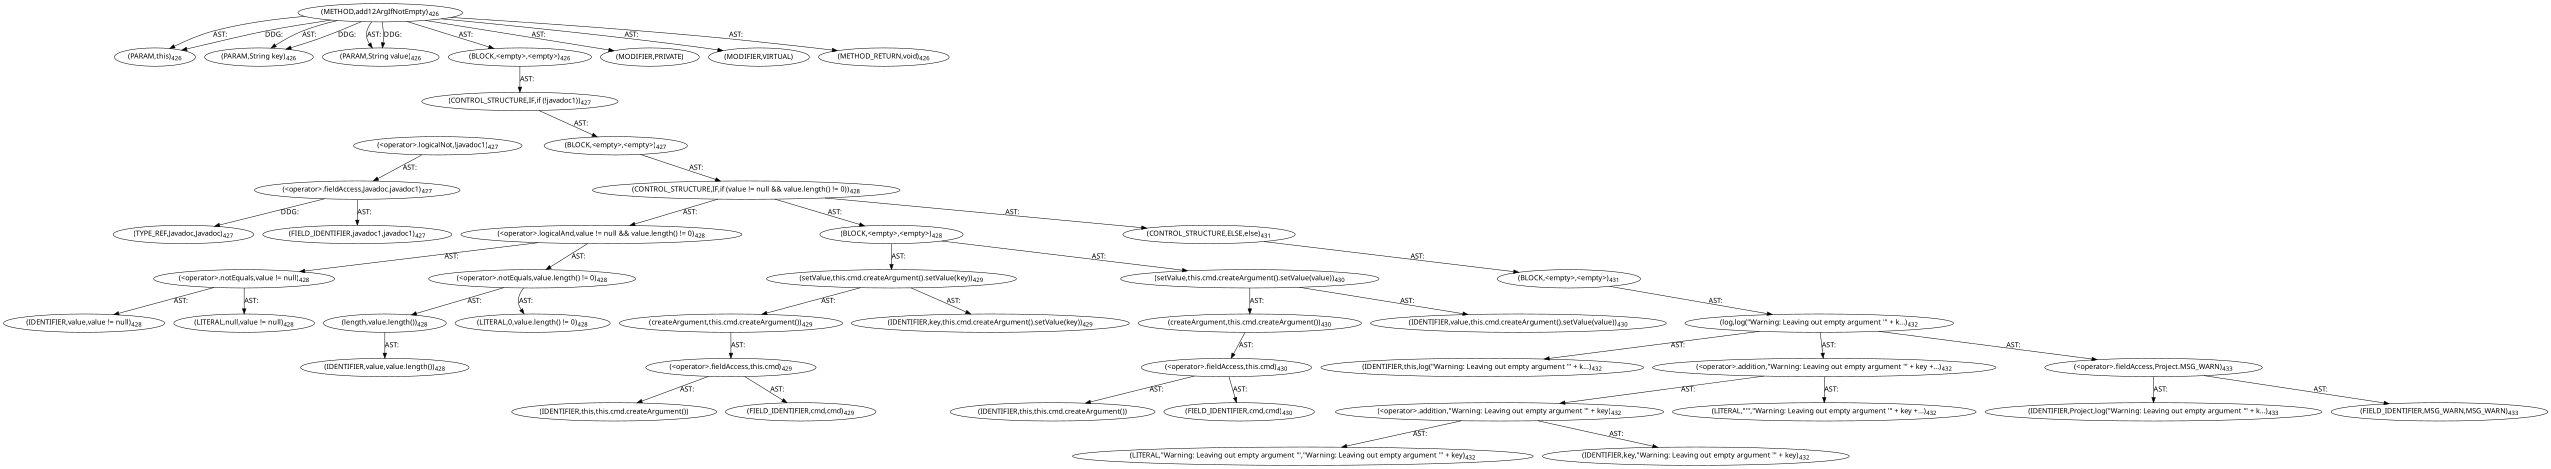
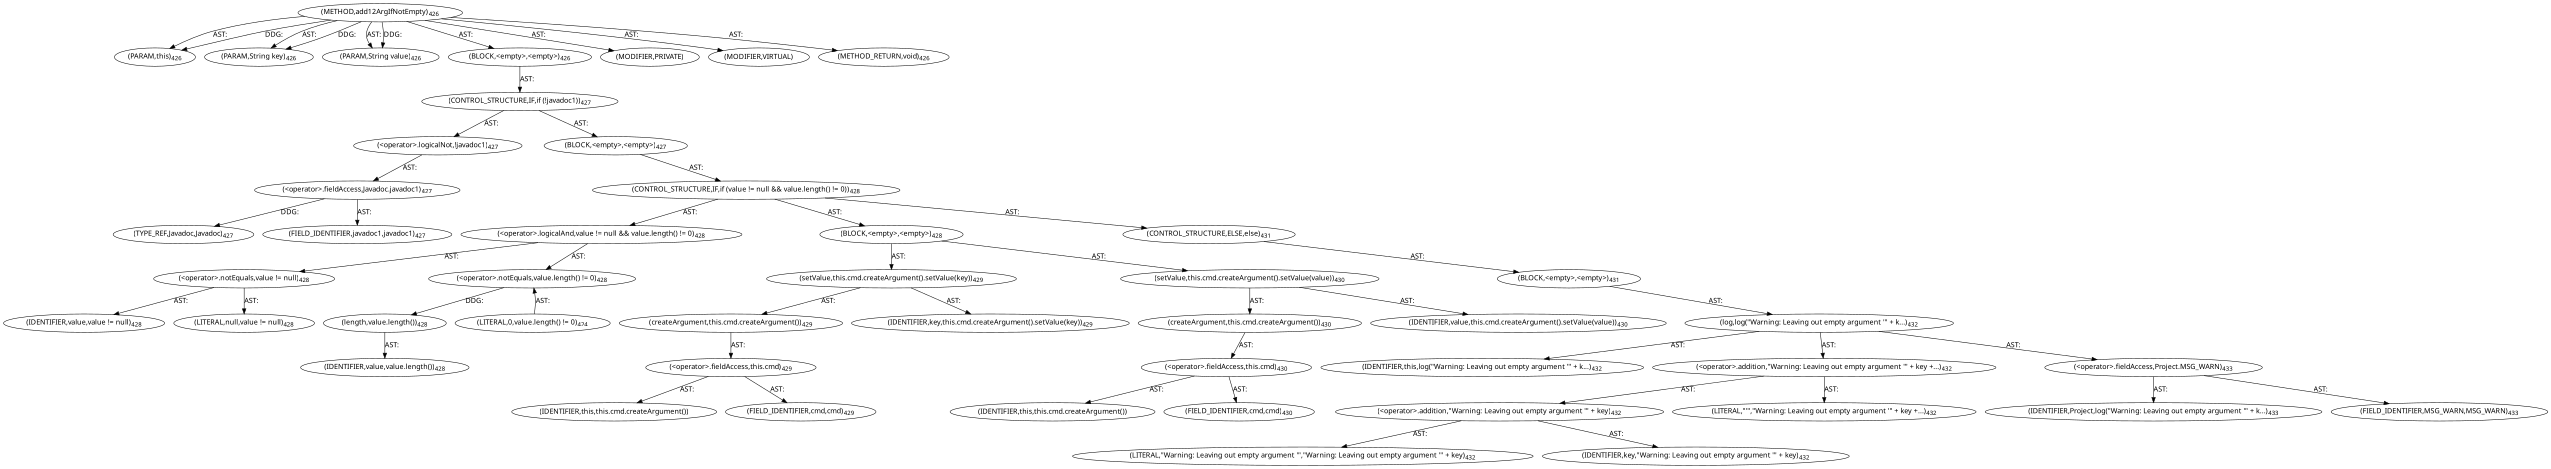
  digraph {
    fontname="Noto Sans"
    node [fontname="Noto Sans"]
    edge [fontname="Noto Sans"]
    n1 [label=<(METHOD,add12ArgIfNotEmpty)<SUB>426</SUB>>]
    n2 [label=<(PARAM,this)<SUB>426</SUB>>]
    n3 [label=<(PARAM,String key)<SUB>426</SUB>>]
    n4 [label=<(PARAM,String value)<SUB>426</SUB>>]
    n5 [label=<(BLOCK,&lt;empty&gt;,&lt;empty&gt;)<SUB>426</SUB>>]
    n6 [label=<(MODIFIER,PRIVATE)>]
    n7 [label=<(MODIFIER,VIRTUAL)>]
    n8 [label=<(METHOD_RETURN,void)<SUB>426</SUB>>]
    n9 [label=<(CONTROL_STRUCTURE,IF,if (!javadoc1))<SUB>427</SUB>>]
    n10 [label=<(&lt;operator&gt;.logicalNot,!javadoc1)<SUB>427</SUB>>]
    n11 [label=<(BLOCK,&lt;empty&gt;,&lt;empty&gt;)<SUB>427</SUB>>]
    n12 [label=<(&lt;operator&gt;.fieldAccess,Javadoc.javadoc1)<SUB>427</SUB>>]
    n13 [label=<(CONTROL_STRUCTURE,IF,if (value != null &amp;&amp; value.length() != 0))<SUB>428</SUB>>]
    n14 [label=<(TYPE_REF,Javadoc,Javadoc)<SUB>427</SUB>>]
    n15 [label=<(FIELD_IDENTIFIER,javadoc1,javadoc1)<SUB>427</SUB>>]
    n16 [label=<(&lt;operator&gt;.logicalAnd,value != null &amp;&amp; value.length() != 0)<SUB>428</SUB>>]
    n17 [label=<(BLOCK,&lt;empty&gt;,&lt;empty&gt;)<SUB>428</SUB>>]
    n18 [label=<(CONTROL_STRUCTURE,ELSE,else)<SUB>431</SUB>>]
    n19 [label=<(&lt;operator&gt;.notEquals,value != null)<SUB>428</SUB>>]
    n20 [label=<(&lt;operator&gt;.notEquals,value.length() != 0)<SUB>428</SUB>>]
    n21 [label=<(setValue,this.cmd.createArgument().setValue(key))<SUB>429</SUB>>]
    n22 [label=<(setValue,this.cmd.createArgument().setValue(value))<SUB>430</SUB>>]
    n23 [label=<(BLOCK,&lt;empty&gt;,&lt;empty&gt;)<SUB>431</SUB>>]
    n24 [label=<(IDENTIFIER,value,value != null)<SUB>428</SUB>>]
    n25 [label=<(LITERAL,null,value != null)<SUB>428</SUB>>]
    n26 [label=<(length,value.length())<SUB>428</SUB>>]
-   n27 [label=<(LITERAL,0,value.length() != 0)<SUB>428</SUB>>]
+   n27 [label=<(LITERAL,0,value.length() != 0)<SUB>424</SUB>>]
    n28 [label=<(IDENTIFIER,value,value.length())<SUB>428</SUB>>]
    n29 [label=<(createArgument,this.cmd.createArgument())<SUB>429</SUB>>]
    n30 [label=<(IDENTIFIER,key,this.cmd.createArgument().setValue(key))<SUB>429</SUB>>]
    n31 [label=<(createArgument,this.cmd.createArgument())<SUB>430</SUB>>]
    n32 [label=<(IDENTIFIER,value,this.cmd.createArgument().setValue(value))<SUB>430</SUB>>]
    n33 [label=<(&lt;operator&gt;.fieldAccess,this.cmd)<SUB>429</SUB>>]
    n34 [label=<(IDENTIFIER,this,this.cmd.createArgument())>]
    n35 [label=<(FIELD_IDENTIFIER,cmd,cmd)<SUB>429</SUB>>]
    n36 [label=<(&lt;operator&gt;.fieldAccess,this.cmd)<SUB>430</SUB>>]
    n37 [label=<(IDENTIFIER,this,this.cmd.createArgument())>]
    n38 [label=<(FIELD_IDENTIFIER,cmd,cmd)<SUB>430</SUB>>]
    n39 [label=<(log,log(&quot;Warning: Leaving out empty argument '&quot; + k...)<SUB>432</SUB>>]
    n40 [label=<(IDENTIFIER,this,log(&quot;Warning: Leaving out empty argument '&quot; + k...)<SUB>432</SUB>>]
    n41 [label=<(&lt;operator&gt;.addition,&quot;Warning: Leaving out empty argument '&quot; + key +...)<SUB>432</SUB>>]
    n42 [label=<(&lt;operator&gt;.fieldAccess,Project.MSG_WARN)<SUB>433</SUB>>]
    n43 [label=<(&lt;operator&gt;.addition,&quot;Warning: Leaving out empty argument '&quot; + key)<SUB>432</SUB>>]
    n44 [label=<(LITERAL,&quot;'&quot;,&quot;Warning: Leaving out empty argument '&quot; + key +...)<SUB>432</SUB>>]
    n45 [label=<(IDENTIFIER,Project,log(&quot;Warning: Leaving out empty argument '&quot; + k...)<SUB>433</SUB>>]
    n46 [label=<(FIELD_IDENTIFIER,MSG_WARN,MSG_WARN)<SUB>433</SUB>>]
    n47 [label=<(LITERAL,&quot;Warning: Leaving out empty argument '&quot;,&quot;Warning: Leaving out empty argument '&quot; + key)<SUB>432</SUB>>]
    n48 [label=<(IDENTIFIER,key,&quot;Warning: Leaving out empty argument '&quot; + key)<SUB>432</SUB>>]
    n1 -> n2 [label="AST: "]
    n1 -> n2 [label="DDG: "]
    n1 -> n3 [label="AST: "]
    n1 -> n3 [label="DDG: "]
    n1 -> n4 [label="AST: "]
    n1 -> n4 [label="DDG: "]
    n1 -> n5 [label="AST: "]
    n1 -> n6 [label="AST: "]
    n1 -> n7 [label="AST: "]
    n1 -> n8 [label="AST: "]
    n5 -> n9 [label="AST: "]
+   n9 -> n10 [label="AST: "]
    n9 -> n11 [label="AST: "]
    n10 -> n12 [label="AST: "]
    n11 -> n13 [label="AST: "]
    n12 -> n14 [label="DDG: "]
    n12 -> n15 [label="AST: "]
    n13 -> n16 [label="AST: "]
    n13 -> n17 [label="AST: "]
    n13 -> n18 [label="AST: "]
    n16 -> n19 [label="AST: "]
    n16 -> n20 [label="AST: "]
    n17 -> n21 [label="AST: "]
    n17 -> n22 [label="AST: "]
    n18 -> n23 [label="AST: "]
    n19 -> n24 [label="AST: "]
    n19 -> n25 [label="AST: "]
-   n20 -> n26 [label="AST: "]
-   n20 -> n27 [label="AST: "]
+   n20 -> n26 [label="DDG: "]
+   n27 -> n20 [label="AST: "]
    n21 -> n29 [label="AST: "]
    n21 -> n30 [label="AST: "]
    n22 -> n31 [label="AST: "]
    n22 -> n32 [label="AST: "]
    n23 -> n39 [label="AST: "]
    n26 -> n28 [label="AST: "]
    n29 -> n33 [label="AST: "]
    n31 -> n36 [label="AST: "]
    n33 -> n34 [label="AST: "]
    n33 -> n35 [label="AST: "]
    n36 -> n37 [label="AST: "]
    n36 -> n38 [label="AST: "]
    n39 -> n40 [label="AST: "]
    n39 -> n41 [label="AST: "]
    n39 -> n42 [label="AST: "]
    n41 -> n43 [label="AST: "]
    n41 -> n44 [label="AST: "]
    n42 -> n45 [label="AST: "]
    n42 -> n46 [label="AST: "]
    n43 -> n47 [label="AST: "]
    n43 -> n48 [label="AST: "]
  }
